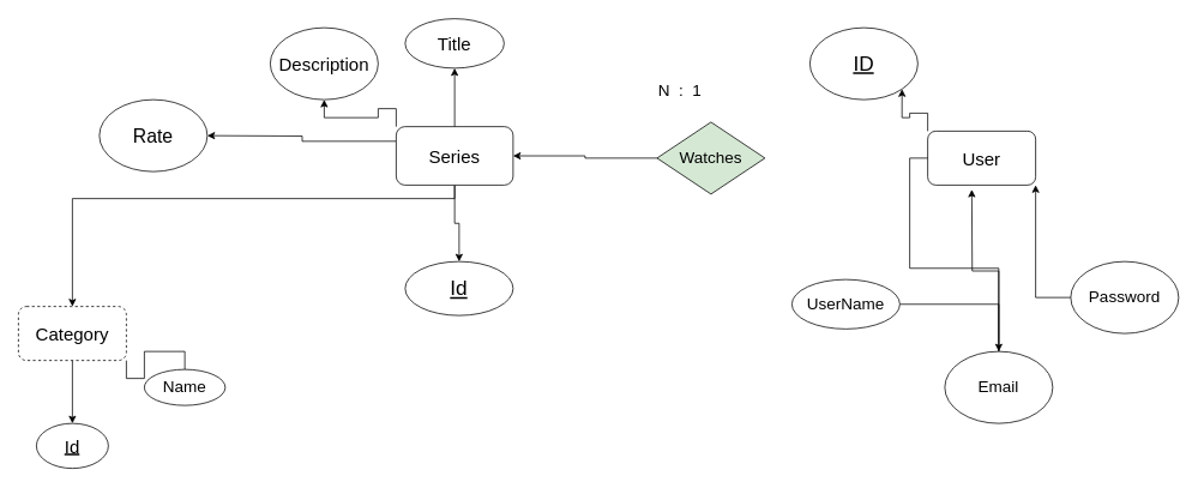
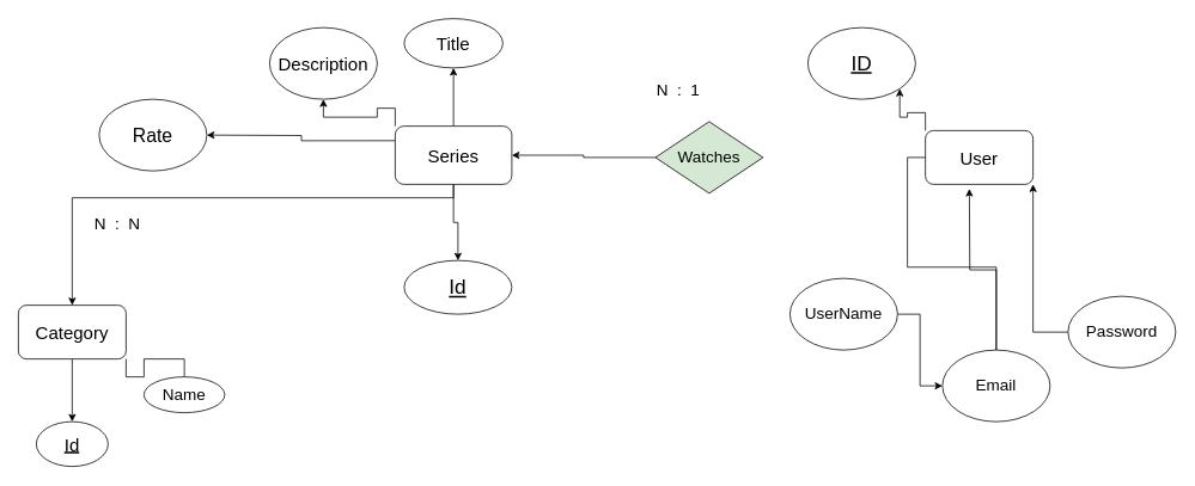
  <mxCell id="0" />
  <mxCell id="1" parent="0" />
  <mxCell id="2" style="edgeStyle=orthogonalEdgeStyle;rounded=0;orthogonalLoop=1;jettySize=auto;html=1;exitX=0.5;exitY=1;exitDx=0;exitDy=0;entryX=0.5;entryY=0;entryDx=0;entryDy=0;" edge="1" parent="1" source="7" target="14"><mxGeometry relative="1" as="geometry" /></mxCell>
  <mxCell id="3" style="edgeStyle=orthogonalEdgeStyle;rounded=0;orthogonalLoop=1;jettySize=auto;html=1;entryX=0.5;entryY=0;entryDx=0;entryDy=0;" edge="1" parent="1" source="7" target="27"><mxGeometry relative="1" as="geometry"><mxPoint x="324" y="230" as="targetPoint" /><Array as="points"><mxPoint x="505" y="220" /><mxPoint x="80" y="220" /></Array></mxGeometry></mxCell>
  <mxCell id="4" value="" style="edgeStyle=orthogonalEdgeStyle;rounded=0;orthogonalLoop=1;jettySize=auto;html=1;" edge="1" parent="1" source="7" target="15"><mxGeometry relative="1" as="geometry" /></mxCell>
  <mxCell id="5" style="edgeStyle=orthogonalEdgeStyle;rounded=0;orthogonalLoop=1;jettySize=auto;html=1;exitX=0;exitY=0;exitDx=0;exitDy=0;" edge="1" parent="1" source="7" target="16"><mxGeometry relative="1" as="geometry"><mxPoint x="360" y="70" as="targetPoint" /></mxGeometry></mxCell>
  <mxCell id="6" style="edgeStyle=orthogonalEdgeStyle;rounded=0;orthogonalLoop=1;jettySize=auto;html=1;exitX=0;exitY=0.25;exitDx=0;exitDy=0;" edge="1" parent="1" source="7"><mxGeometry relative="1" as="geometry"><mxPoint x="230" y="150" as="targetPoint" /></mxGeometry></mxCell>
  <mxCell id="7" value="Series" style="rounded=1;whiteSpace=wrap;html=1;fontSize=20;" vertex="1" parent="1"><mxGeometry x="440" y="140" width="130" height="65" as="geometry" /></mxCell>
  <mxCell id="8" style="edgeStyle=orthogonalEdgeStyle;rounded=0;orthogonalLoop=1;jettySize=auto;html=1;exitX=0;exitY=0.5;exitDx=0;exitDy=0;entryX=1;entryY=0.5;entryDx=0;entryDy=0;startArrow=none;" edge="1" parent="1" source="13" target="7"><mxGeometry relative="1" as="geometry" /></mxCell>
  <mxCell id="9" style="edgeStyle=orthogonalEdgeStyle;rounded=0;orthogonalLoop=1;jettySize=auto;html=1;exitX=0;exitY=0;exitDx=0;exitDy=0;entryX=1;entryY=1;entryDx=0;entryDy=0;" edge="1" parent="1" source="10" target="18"><mxGeometry relative="1" as="geometry" /></mxCell>
  <mxCell id="10" value="User" style="rounded=1;whiteSpace=wrap;html=1;fontSize=20;" vertex="1" parent="1"><mxGeometry x="1031" y="145" width="120" height="60" as="geometry" /></mxCell>
  <mxCell id="11" value="&lt;span style=&quot;font-size: 18px;&quot;&gt;N&amp;nbsp; :&amp;nbsp; 1&lt;/span&gt;" style="text;html=1;align=center;verticalAlign=middle;resizable=0;points=[];autosize=1;strokeColor=none;fillColor=none;" vertex="1" parent="1"><mxGeometry x="720" y="80" width="70" height="40" as="geometry" /></mxCell>
  <mxCell id="12" value="" style="edgeStyle=orthogonalEdgeStyle;rounded=0;orthogonalLoop=1;jettySize=auto;html=1;exitX=0;exitY=0.5;exitDx=0;exitDy=0;endArrow=none;" edge="1" parent="1" source="10" target="22"><mxGeometry relative="1" as="geometry"><mxPoint x="1031" y="-190" as="sourcePoint" /><mxPoint x="550" y="-190" as="targetPoint" /></mxGeometry></mxCell>
  <mxCell id="13" value="&lt;font style=&quot;font-size: 18px;&quot;&gt;Watches&lt;br&gt;&lt;/font&gt;" style="rhombus;whiteSpace=wrap;html=1;fontSize=18;fillColor=#d5e8d4;" vertex="1" parent="1"><mxGeometry x="730" y="135" width="120" height="80" as="geometry" /></mxCell>
  <mxCell id="14" value="Id" style="ellipse;whiteSpace=wrap;html=1;fontSize=23;fontStyle=4" vertex="1" parent="1"><mxGeometry x="450" y="290" width="120" height="60" as="geometry" /></mxCell>
  <mxCell id="15" value="Title" style="ellipse;whiteSpace=wrap;html=1;fontSize=20;rounded=1;" vertex="1" parent="1"><mxGeometry x="450" y="20" width="110" height="55" as="geometry" /></mxCell>
  <mxCell id="16" value="Description" style="ellipse;whiteSpace=wrap;html=1;fontSize=20;" vertex="1" parent="1"><mxGeometry x="300" y="30" width="120" height="80" as="geometry" /></mxCell>
  <mxCell id="17" value="Rate" style="ellipse;whiteSpace=wrap;html=1;fontSize=21;" vertex="1" parent="1"><mxGeometry x="110" y="110" width="120" height="80" as="geometry" /></mxCell>
  <mxCell id="18" value="ID" style="ellipse;whiteSpace=wrap;html=1;fontSize=23;fontStyle=4" vertex="1" parent="1"><mxGeometry x="900" y="30" width="120" height="80" as="geometry" /></mxCell>
  <mxCell id="19" style="edgeStyle=orthogonalEdgeStyle;rounded=0;orthogonalLoop=1;jettySize=auto;html=1;entryX=1;entryY=1;entryDx=0;entryDy=0;" edge="1" parent="1" source="20" target="10"><mxGeometry relative="1" as="geometry" /></mxCell>
- <mxCell id="20" value="Password" style="ellipse;whiteSpace=wrap;html=1;fontSize=18;" vertex="1" parent="1"><mxGeometry x="1190" y="290" width="120" height="80" as="geometry" /></mxCell>
+ <mxCell id="20" value="Password" style="ellipse;whiteSpace=wrap;html=1;fontSize=18;" vertex="1" parent="1"><mxGeometry x="1190" y="330" width="120" height="80" as="geometry" /></mxCell>
  <mxCell id="21" style="edgeStyle=orthogonalEdgeStyle;rounded=0;orthogonalLoop=1;jettySize=auto;html=1;" edge="1" parent="1" source="22"><mxGeometry relative="1" as="geometry"><mxPoint x="1080" y="210" as="targetPoint" /></mxGeometry></mxCell>
  <mxCell id="22" value="Email" style="ellipse;whiteSpace=wrap;html=1;fontSize=18;" vertex="1" parent="1"><mxGeometry x="1050" y="390" width="120" height="80" as="geometry" /></mxCell>
  <mxCell id="23" style="edgeStyle=orthogonalEdgeStyle;rounded=0;orthogonalLoop=1;jettySize=auto;html=1;" edge="1" parent="1" source="24" target="22"><mxGeometry relative="1" as="geometry" /></mxCell>
- <mxCell id="24" value="UserName" style="ellipse;whiteSpace=wrap;html=1;fontSize=18;" vertex="1" parent="1"><mxGeometry x="880" y="310" width="120" height="55" as="geometry" /></mxCell>
+ <mxCell id="24" value="UserName" style="ellipse;whiteSpace=wrap;html=1;fontSize=18;" vertex="1" parent="1"><mxGeometry x="880" y="310" width="120" height="80" as="geometry" /></mxCell>
  <mxCell id="25" value="" style="edgeStyle=orthogonalEdgeStyle;rounded=0;orthogonalLoop=1;jettySize=auto;html=1;" edge="1" parent="1" source="27" target="28"><mxGeometry relative="1" as="geometry" /></mxCell>
  <mxCell id="26" style="edgeStyle=orthogonalEdgeStyle;rounded=0;orthogonalLoop=1;jettySize=auto;html=1;exitX=1;exitY=1;exitDx=0;exitDy=0;endArrow=none;" edge="1" parent="1" source="27" target="29"><mxGeometry relative="1" as="geometry"><mxPoint x="190" y="460" as="targetPoint" /></mxGeometry></mxCell>
- <mxCell id="27" value="Category" style="rounded=1;whiteSpace=wrap;html=1;fontSize=20;dashed=1;" vertex="1" parent="1"><mxGeometry x="20" y="340" width="120" height="60" as="geometry" /></mxCell>
+ <mxCell id="27" value="Category" style="rounded=1;whiteSpace=wrap;html=1;fontSize=20;" vertex="1" parent="1"><mxGeometry x="20" y="340" width="120" height="60" as="geometry" /></mxCell>
  <mxCell id="28" value="Id" style="ellipse;whiteSpace=wrap;html=1;fontSize=20;rounded=1;fontStyle=4" vertex="1" parent="1"><mxGeometry x="40" y="470" width="80" height="50" as="geometry" /></mxCell>
- <mxCell id="29" value="Name" style="ellipse;whiteSpace=wrap;html=1;fontSize=18;" vertex="1" parent="1"><mxGeometry x="160" y="410" width="90" height="40" as="geometry" /></mxCell>
+ <mxCell id="29" value="Name" style="ellipse;whiteSpace=wrap;html=1;fontSize=18;" vertex="1" parent="1"><mxGeometry x="160" y="420" width="90" height="40" as="geometry" /></mxCell>
+ <mxCell id="30" value="N&amp;nbsp; :&amp;nbsp; N" style="text;html=1;align=center;verticalAlign=middle;resizable=0;points=[];autosize=1;strokeColor=none;fillColor=none;fontSize=18;" vertex="1" parent="1"><mxGeometry x="95" y="230" width="70" height="40" as="geometry" /></mxCell>
